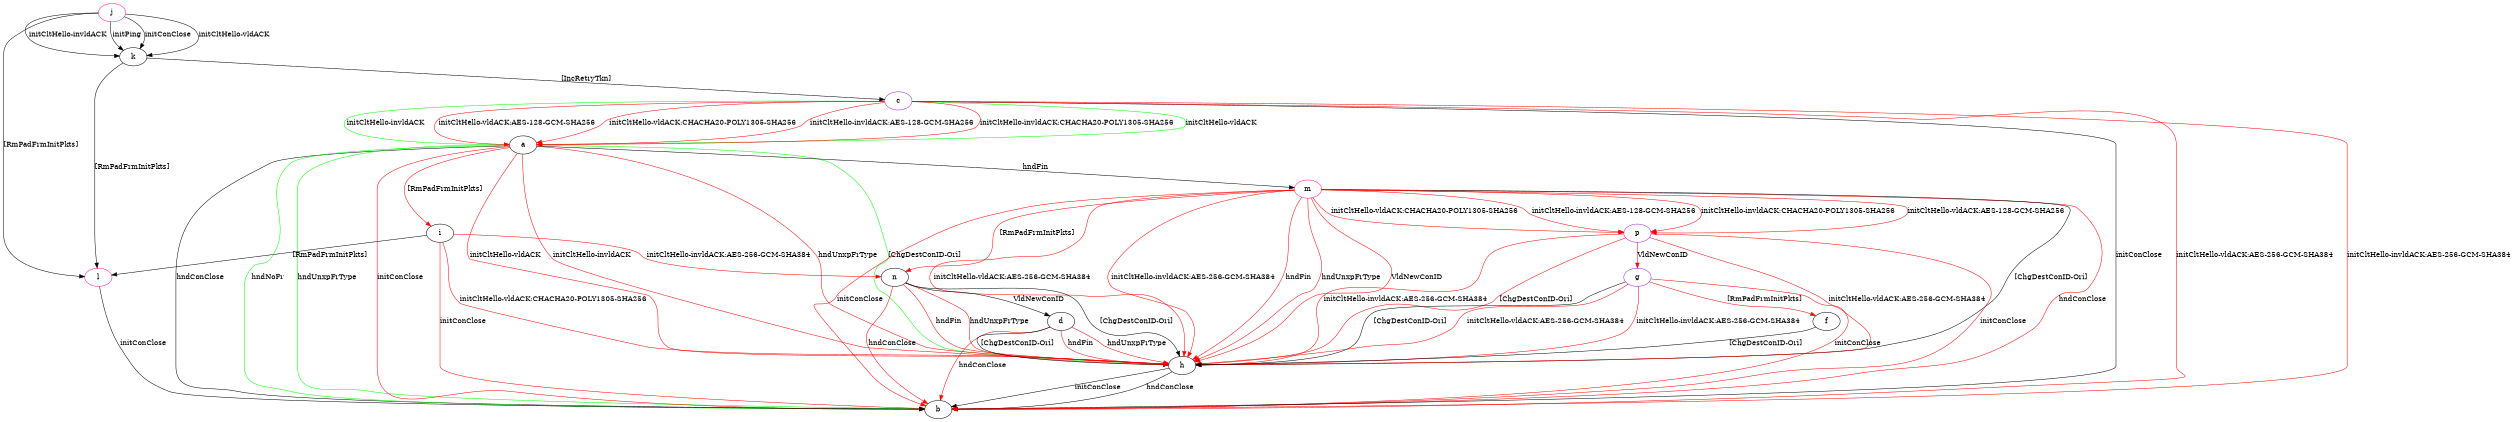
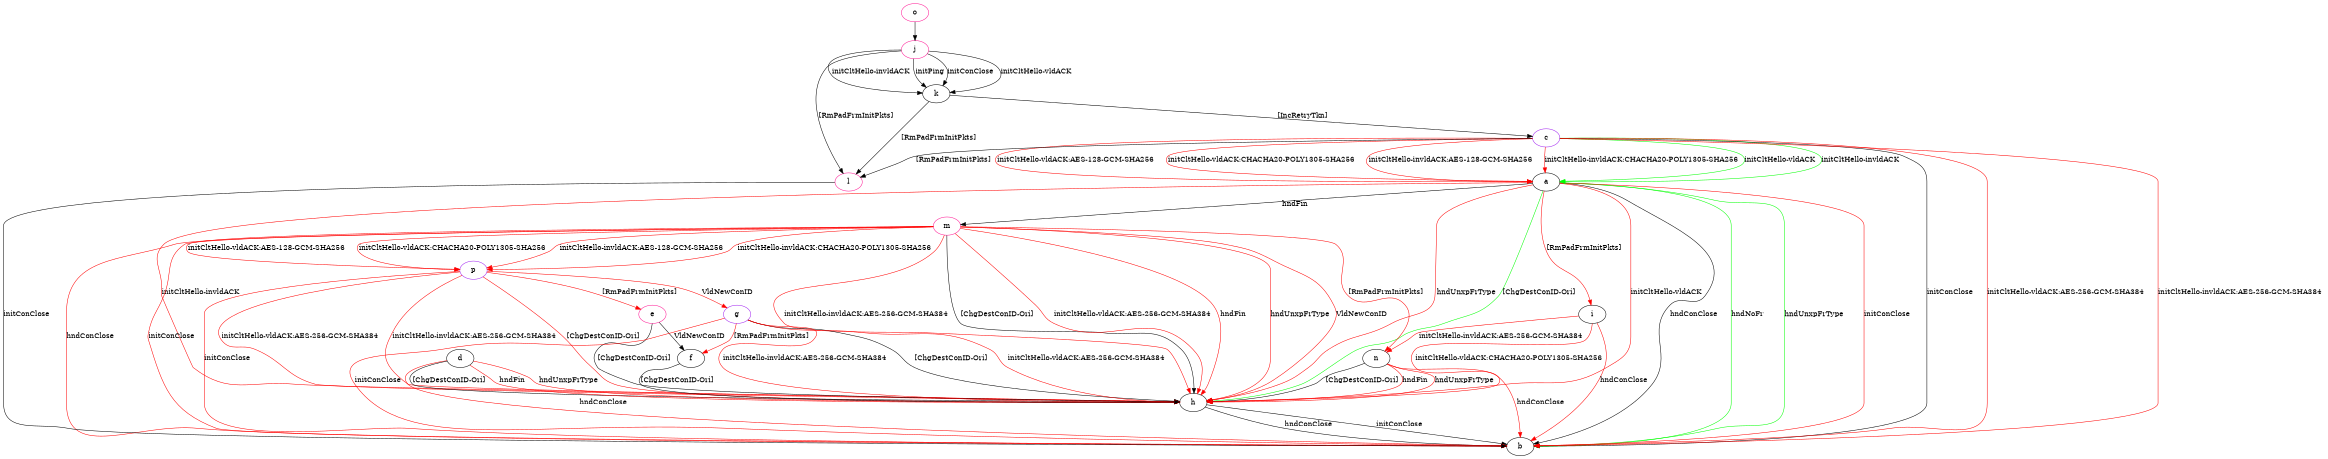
  digraph {
    node [color=black]
    edge [color=red]
    a
    b
    h
    i
    m [color=deeppink]
    n
    p [color=purple]
    d
+   e [color=deeppink]
    g [color=purple]
    c [color=purple]
    l [color=deeppink]
    f
    j [color=deeppink]
    k
+   o [color=deeppink]
    a -> b [label="hndConClose " color=""]
    a -> b [color=green label="hndNoFr "]
    a -> b [color=green label="hndUnxpFrType "]
    a -> b [label="initConClose "]
    a -> h [color=green label="[ChgDestConID-Ori] "]
    a -> h [label="initCltHello-vldACK "]
    a -> h [label="initCltHello-invldACK "]
    a -> h [label="hndUnxpFrType "]
    a -> i [label="[RmPadFrmInitPkts] "]
    a -> m [label="hndFin " color=""]
    h -> b [label="initConClose " color=""]
    h -> b [label="hndConClose " color=""]
-   i -> b [label="initConClose "]
+   i -> b [label="hndConClose "]
    i -> h [label="initCltHello-vldACK:CHACHA20-POLY1305-SHA256 "]
    i -> n [label="initCltHello-invldACK:AES-256-GCM-SHA384 "]
    m -> b [label="initConClose "]
    m -> b [label="hndConClose "]
    m -> h [label="[ChgDestConID-Ori] " color=""]
    m -> h [label="initCltHello-vldACK:AES-256-GCM-SHA384 "]
    m -> h [label="initCltHello-invldACK:AES-256-GCM-SHA384 "]
    m -> h [label="hndFin "]
    m -> h [label="hndUnxpFrType "]
    m -> h [label="VldNewConID "]
    m -> n [label="[RmPadFrmInitPkts] "]
    m -> p [label="initCltHello-vldACK:AES-128-GCM-SHA256 "]
    m -> p [label="initCltHello-vldACK:CHACHA20-POLY1305-SHA256 "]
    m -> p [label="initCltHello-invldACK:AES-128-GCM-SHA256 "]
    m -> p [label="initCltHello-invldACK:CHACHA20-POLY1305-SHA256 "]
    n -> b [label="hndConClose "]
    n -> h [label="[ChgDestConID-Ori] " color=""]
    n -> h [label="hndFin "]
    n -> h [label="hndUnxpFrType "]
-   n -> d [label="VldNewConID " color=""]
    p -> b [label="initConClose "]
    p -> h [label="initCltHello-vldACK:AES-256-GCM-SHA384 "]
    p -> h [label="initCltHello-invldACK:AES-256-GCM-SHA384 "]
    p -> h [label="[ChgDestConID-Ori] "]
+   p -> e [label="[RmPadFrmInitPkts] "]
    p -> g [label="VldNewConID "]
    d -> b [label="hndConClose "]
    d -> h [label="[ChgDestConID-Ori] " color=""]
    d -> h [label="hndFin "]
    d -> h [label="hndUnxpFrType "]
+   e -> h [label="[ChgDestConID-Ori] " color=""]
+   e -> f [label="VldNewConID " color=""]
    g -> b [label="initConClose "]
    g -> h [label="[ChgDestConID-Ori] " color=""]
    g -> h [label="initCltHello-vldACK:AES-256-GCM-SHA384 "]
    g -> h [label="initCltHello-invldACK:AES-256-GCM-SHA384 "]
    g -> f [label="[RmPadFrmInitPkts] "]
    c -> a [color=green label="initCltHello-vldACK "]
    c -> a [color=green label="initCltHello-invldACK "]
    c -> a [label="initCltHello-vldACK:AES-128-GCM-SHA256 "]
    c -> a [label="initCltHello-vldACK:CHACHA20-POLY1305-SHA256 "]
    c -> a [label="initCltHello-invldACK:AES-128-GCM-SHA256 "]
    c -> a [label="initCltHello-invldACK:CHACHA20-POLY1305-SHA256 "]
    c -> b [label="initConClose " color=""]
    c -> b [label="initCltHello-vldACK:AES-256-GCM-SHA384 "]
    c -> b [label="initCltHello-invldACK:AES-256-GCM-SHA384 "]
-   i -> l [label="[RmPadFrmInitPkts] " color=""]
+   c -> l [label="[RmPadFrmInitPkts] " color=""]
    l -> b [label="initConClose " color=""]
    f -> h [label="[ChgDestConID-Ori] " color=""]
    j -> l [label="[RmPadFrmInitPkts] " color=""]
    j -> k [label="initPing " color=""]
    j -> k [label="initConClose " color=""]
    j -> k [label="initCltHello-vldACK " color=""]
    j -> k [label="initCltHello-invldACK " color=""]
    k -> c [label="[IncRetryTkn] " color=""]
    k -> l [label="[RmPadFrmInitPkts] " color=""]
+   o -> j [color=""]
  }
